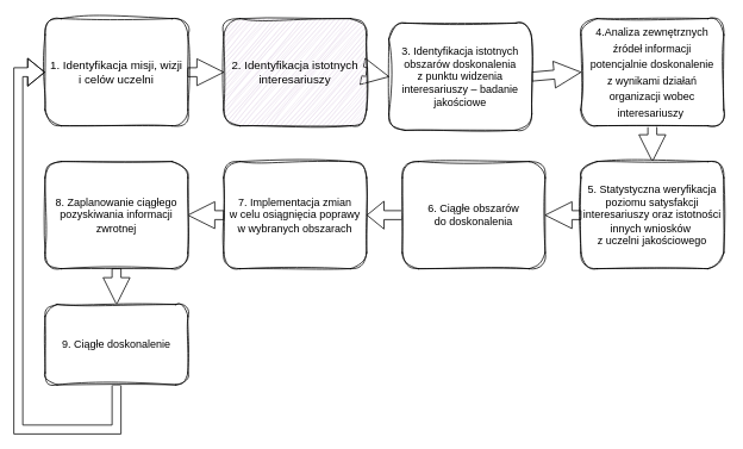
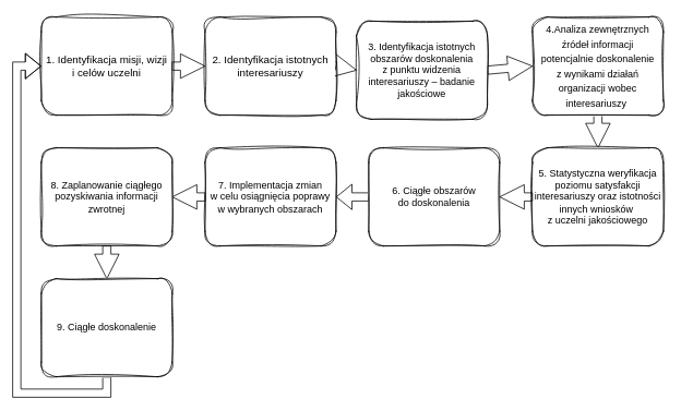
  <mxCell id="0" />
  <mxCell id="1" parent="0" />
  <mxCell id="2" value="1. Identyfikacja misji, wizji&lt;br&gt;i celów uczelni" style="rounded=1;whiteSpace=wrap;html=1;fontSize=13;sketch=1;curveFitting=1;jiggle=2;" parent="1" vertex="1"><mxGeometry x="50" width="160" height="120" as="geometry" y="20" /></mxCell>
  <mxCell id="3" value="" style="edgeStyle=orthogonalEdgeStyle;rounded=0;orthogonalLoop=1;jettySize=auto;html=1;shape=flexArrow;entryX=1;entryY=0.5;entryDx=0;entryDy=0;" parent="1" source="4" target="15" edge="1"><mxGeometry relative="1" as="geometry" /></mxCell>
  <mxCell id="4" value="6. Ciągłe obszarów&lt;br&gt;do doskonalenia" style="rounded=1;whiteSpace=wrap;html=1;sketch=1;curveFitting=1;jiggle=2;" parent="1" vertex="1"><mxGeometry x="450" y="180" width="160" height="120" as="geometry" /></mxCell>
  <mxCell id="5" value="" style="edgeStyle=orthogonalEdgeStyle;rounded=0;orthogonalLoop=1;jettySize=auto;html=1;shape=arrow;" parent="1" source="6" target="8" edge="1"><mxGeometry relative="1" as="geometry" /></mxCell>
- <mxCell id="6" value="2. Identyfikacja istotnych interesariuszy" style="rounded=1;whiteSpace=wrap;html=1;fontSize=13;sketch=1;curveFitting=1;jiggle=2;fillColor=#e1d5e7;" parent="1" vertex="1"><mxGeometry x="250" width="160" height="120" as="geometry" y="20" /></mxCell>
+ <mxCell id="6" value="2. Identyfikacja istotnych interesariuszy" style="rounded=1;whiteSpace=wrap;html=1;fontSize=13;sketch=1;curveFitting=1;jiggle=2;" parent="1" vertex="1"><mxGeometry x="250" width="160" height="120" as="geometry" y="20" /></mxCell>
  <mxCell id="7" value="" style="edgeStyle=orthogonalEdgeStyle;rounded=0;orthogonalLoop=1;jettySize=auto;html=1;shape=arrow;" parent="1" source="8" target="11" edge="1"><mxGeometry relative="1" as="geometry" /></mxCell>
  <mxCell id="8" value="3. Identyfikacja istotnych obszarów doskonalenia&lt;br&gt;z punktu widzenia interesariuszy – badanie jakościowe" style="rounded=1;whiteSpace=wrap;html=1;sketch=1;curveFitting=1;jiggle=2;" parent="1" vertex="1"><mxGeometry x="435" y="25" width="160" height="120" as="geometry" /></mxCell>
  <mxCell id="9" value="" style="edgeStyle=orthogonalEdgeStyle;rounded=0;orthogonalLoop=1;jettySize=auto;html=1;shape=arrow;" parent="1" source="2" target="6" edge="1"><mxGeometry relative="1" as="geometry" /></mxCell>
  <mxCell id="10" value="" style="edgeStyle=orthogonalEdgeStyle;rounded=0;orthogonalLoop=1;jettySize=auto;html=1;shape=arrow;" parent="1" source="11" target="13" edge="1"><mxGeometry relative="1" as="geometry" /></mxCell>
  <mxCell id="11" value="4.&lt;span style=&quot;line-height: 18px; font-family: Arial, sans-serif;&quot;&gt;Analiza zewnętrznych źródeł informacji&lt;br&gt;potencjalnie doskonalenie&lt;br&gt;z wynikami działań organizacji wobec interesariuszy&lt;/span&gt;&amp;nbsp;" style="rounded=1;whiteSpace=wrap;html=1;sketch=1;curveFitting=1;jiggle=2;" parent="1" vertex="1"><mxGeometry x="650" width="160" height="120" as="geometry" y="20" /></mxCell>
  <mxCell id="12" style="edgeStyle=orthogonalEdgeStyle;rounded=0;orthogonalLoop=1;jettySize=auto;html=1;shape=arrow;" parent="1" source="13" target="4" edge="1"><mxGeometry relative="1" as="geometry" /></mxCell>
  <mxCell id="13" value="5. Statystyczna weryfikacja poziomu satysfakcji interesariuszy oraz istotności innych wniosków&amp;nbsp;&lt;br&gt;z uczelni jakościowego" style="rounded=1;whiteSpace=wrap;html=1;sketch=1;curveFitting=1;jiggle=2;" parent="1" vertex="1"><mxGeometry x="650" y="180" width="160" height="120" as="geometry" /></mxCell>
  <mxCell id="14" style="edgeStyle=orthogonalEdgeStyle;rounded=0;orthogonalLoop=1;jettySize=auto;html=1;exitX=0;exitY=0.5;exitDx=0;exitDy=0;entryX=1;entryY=0.5;entryDx=0;entryDy=0;shape=arrow;" parent="1" source="15" target="17" edge="1"><mxGeometry relative="1" as="geometry" /></mxCell>
  <mxCell id="15" value="7. Implementacja zmian&lt;br&gt;w celu osiągnięcia poprawy w wybranych obszarach" style="rounded=1;whiteSpace=wrap;html=1;sketch=1;curveFitting=1;jiggle=2;" parent="1" vertex="1"><mxGeometry x="250" y="180" width="160" height="120" as="geometry" /></mxCell>
  <mxCell id="16" value="" style="edgeStyle=orthogonalEdgeStyle;rounded=0;orthogonalLoop=1;jettySize=auto;html=1;shape=arrow;" parent="1" source="17" target="19" edge="1"><mxGeometry relative="1" as="geometry" /></mxCell>
  <mxCell id="17" value="8. Zaplanowanie ciągłego pozyskiwania informacji zwrotnej" style="rounded=1;whiteSpace=wrap;html=1;sketch=1;curveFitting=1;jiggle=2;" parent="1" vertex="1"><mxGeometry x="50" y="180" width="160" height="120" as="geometry" /></mxCell>
  <mxCell id="18" style="edgeStyle=orthogonalEdgeStyle;rounded=0;orthogonalLoop=1;jettySize=auto;html=1;entryX=0;entryY=0.5;entryDx=0;entryDy=0;shape=flexArrow;exitX=0.5;exitY=1;exitDx=0;exitDy=0;" parent="1" source="19" target="2" edge="1"><mxGeometry relative="1" as="geometry"><Array as="points"><mxPoint x="130" y="480" /><mxPoint x="20" y="480" /><mxPoint x="20" y="80" /></Array></mxGeometry></mxCell>
- <mxCell id="19" value="9. Ciągłe doskonalenie" style="rounded=1;whiteSpace=wrap;html=1;sketch=1;curveFitting=1;jiggle=2;" parent="1" vertex="1"><mxGeometry x="50" y="340" width="160" height="90" as="geometry" /></mxCell>
+ <mxCell id="19" value="9. Ciągłe doskonalenie" style="rounded=1;whiteSpace=wrap;html=1;sketch=1;curveFitting=1;jiggle=2;" parent="1" vertex="1"><mxGeometry x="50" y="340" width="160" height="120" as="geometry" /></mxCell>
